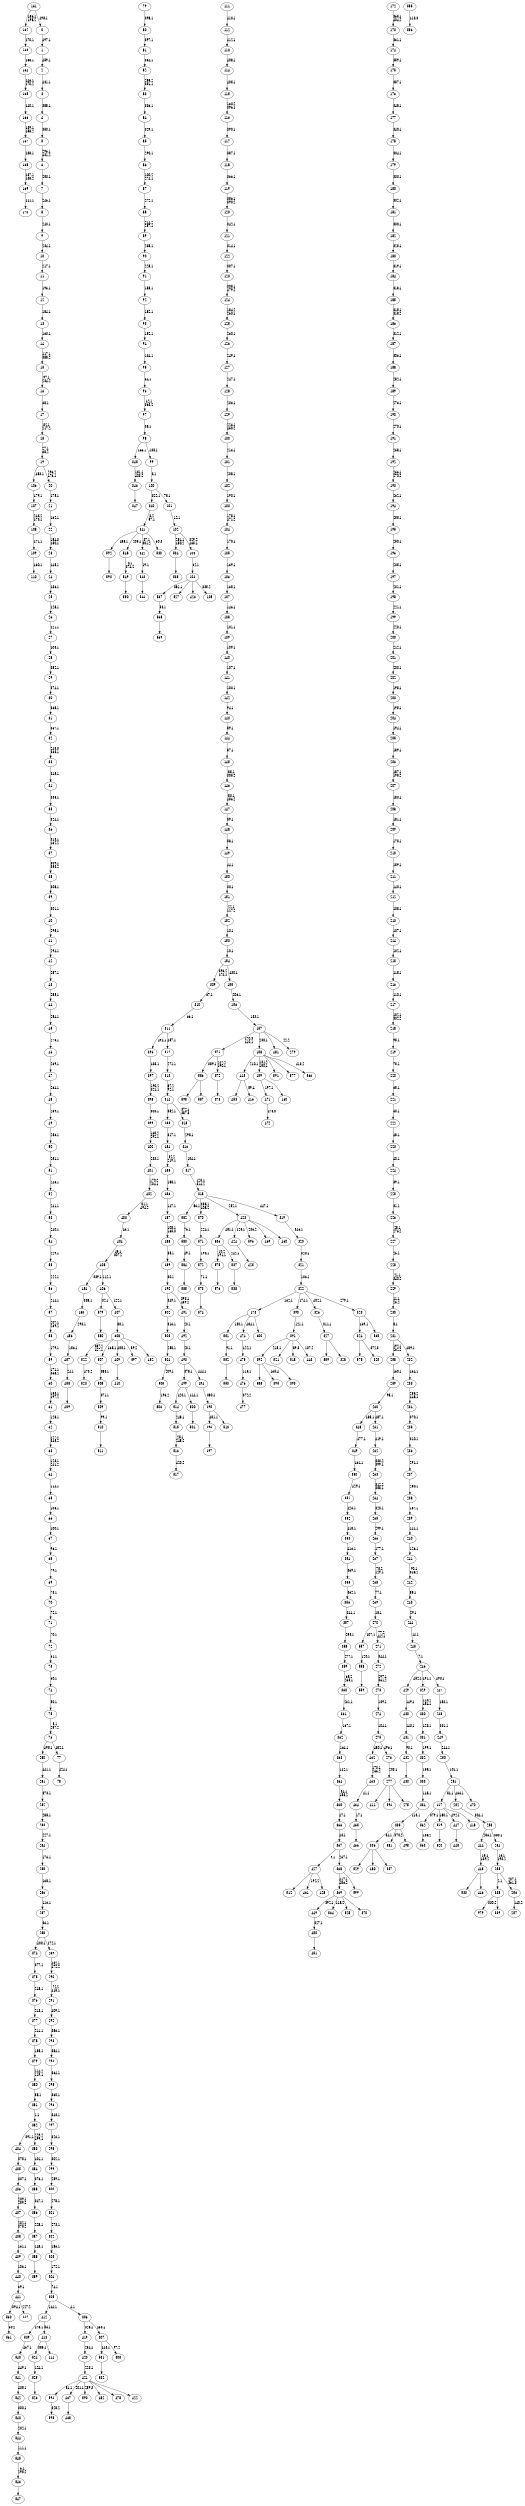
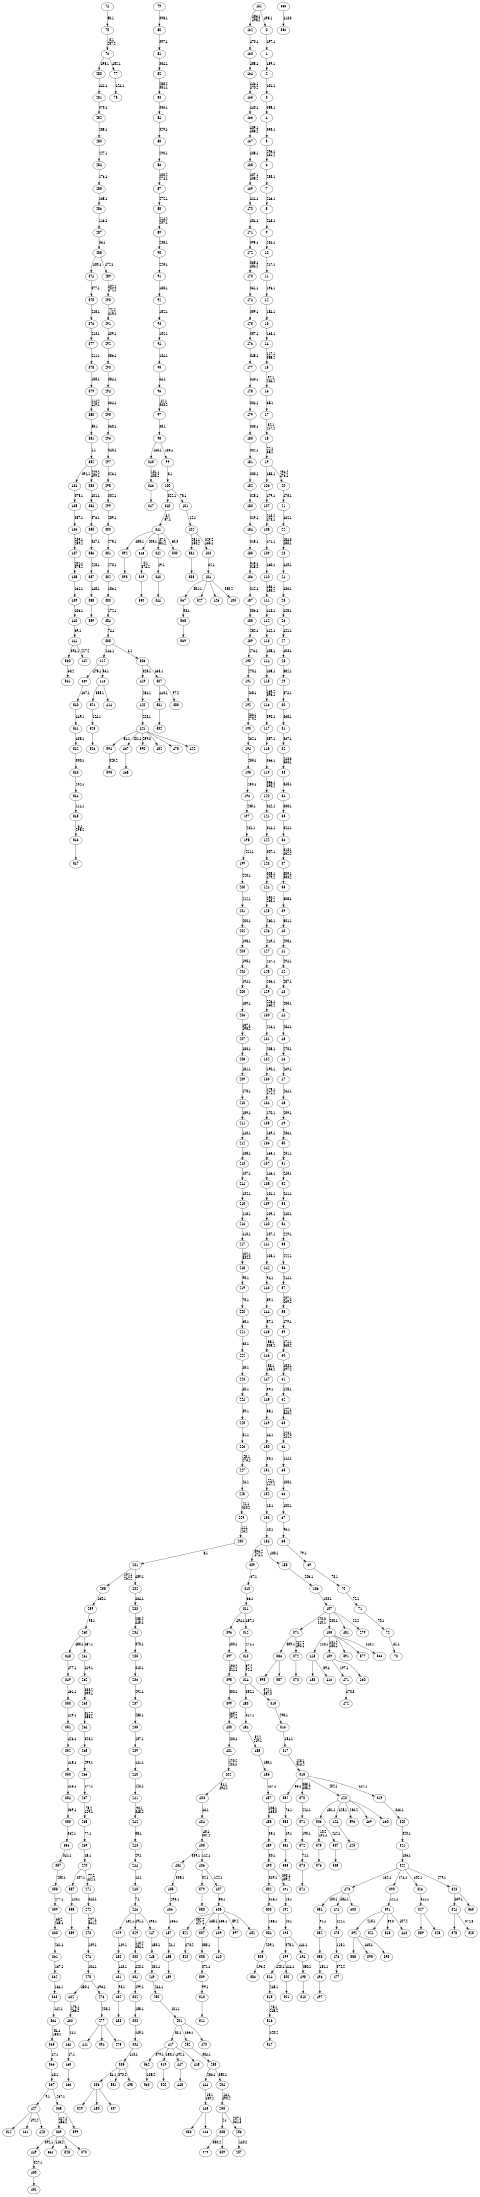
  digraph {
    fontname=Lato
    node [fontname=Lato]
    edge [fontname=Lato]
    594
    595
    592
    593
    586
    598
    587
    584
    585
    583
    582
    579
    580
    575
    576
    573
    574
    572
    571
    570
    568
    569
    567
    562
    563
    560
    561
    558
    559
    557
    555
    556
    552
    553
    551
    549
    550
    548
    546
    547
    545
    544
    543
    542
    541
    540
    539
    537
    538
    536
    534
    535
    531
    532
    525
    526
    524
    522
    523
    519
    520
    516
    517
    515
    514
    510
    511
    509
    508
    507
    505
    506
    504
    503
    502
    500
    501
    499
    496
    497
    495
    513
    494
    493
    492
    491
    490
    489
    488
    487
    486
    485
    484
    483
    476
    477
    475
    474
    473
    600
    471
    472
    467
    468
    465
    466
    464
    463
    462
    458
    459
    457
    456
    455
    454
    450
    451
    449
    447
    448
    445
    533
    446
    444
    441
    442
    440
    439
    438
    437
    436
    435
    434
    432
    433
    431
    430
    429
    427
    512
    461
    428
    424
    425
    423
    596
    469
    460
    421
    590
    482
    478
    422
    420
    419
    417
    418
    415
    453
    416
    413
    414
    412
    409
    410
    n166 [label=608]
    597
    452
    407
    406
    405
    404
    403
    402
    401
    400
    399
    398
    397
    396
    392
    588
    395
    393
    391
    521
    518
    443
    390
    388
    389
    387
    386
    385
    384
    383
    382
    381
    380
    379
    378
    377
    376
    375
    374
    372
    373
    371
    369
    564
    528
    370
    368
    599
    367
    366
    365
    364
    363
    362
    361
    360
    359
    358
    357
    356
    355
    354
    353
    352
    351
    350
    349
    348
    346
    347
    345
    343
    344
    342
    341
    530
    340
    n244 [label=979]
    338
    339
    336
    529
    480
    337
    335
    581
    498
    334
    333
    332
    331
    330
    329
    327
    589
    328
    326
    324
    578
    325
    323
    565
    322
    321
    320
    319
    318
    317
    316
    315
    314
    313
    312
    311
    310
    309
    307
    308
    306
    305
    304
    303
    302
    301
    300
    299
    298
    297
    296
    295
    294
    293
    292
    291
    290
    289
    288
    287
    286
    285
    284
    283
    282
    281
    280
    277
    411
    394
    278
    276
    275
    274
    273
    272
    271
    270
    269
    268
    267
    266
    265
    264
    263
    262
    261
    260
    259
    258
    256
    257
    255
    254
    253
    252
    251
    470
    250
    249
    248
    247
    246
    245
    244
    243
    242
    241
    240
    239
    238
    237
    236
    235
    234
    233
    232
    231
    230
    229
    228
    227
    226
    225
    224
    223
    222
    221
    220
    219
    218
    217
    216
    215
    214
    213
    212
    211
    210
    209
    208
    207
    206
    205
    204
    203
    202
    201
    200
    199
    198
    197
    196
    195
    194
    193
    192
    191
    190
    189
    188
    187
    186
    185
    184
    183
    182
    181
    180
    179
    178
    177
    176
    175
    174
    173
    172
+   171
    170
    169
    168
    167
    166
    165
    164
    163
    162
    161
    0
    159
    160
    158
    591
    577
    566
    157
    481
    279
    156
    155
    154
    153
    152
    151
    150
    149
    148
    147
    146
    145
    144
    143
    142
    141
    140
    139
    138
    137
    136
    135
    134
    133
    132
    131
    130
    129
    128
    127
    126
    125
    124
    123
    122
    121
    120
    119
    118
    117
    116
    115
    114
    113
    112
    111
    110
    109
    108
    107
    106
    104
    527
    426
    105
    103
    102
    101
    100
    99
    98
    97
    96
    95
    94
    93
    92
    91
    90
    89
    88
    87
    86
    85
    84
    83
    82
    81
    80
    79
    77
    78
    76
    75
    74
    73
    72
    71
    70
    69
    68
    67
    66
    65
    64
    63
    62
    61
    60
    59
    58
    57
    56
    55
    54
    53
    52
    51
    50
    49
    48
    47
    46
    45
    44
    43
    42
    41
    40
    39
    38
    37
    36
    35
    34
    33
    32
    31
    30
    29
    28
    27
    26
    25
    24
    23
    22
    21
    20
    19
    18
    17
    16
    15
    14
    13
    12
    11
    10
    9
    8
    7
    6
    5
    4
    3
    2
    1
    594 -> 595 [label="328,2"]
    592 -> 593
    586 -> 598
    586 -> 587
    584 -> 585
    583 -> 584 [label="49,1"]
    582 -> 583 [label="76,1"]
    579 -> 580
    575 -> 576
    573 -> 574
    572 -> 573 [label="71,1"]
    571 -> 572 [label="193,1"]
    570 -> 571 [label="224,1"]
    568 -> 569
    567 -> 568 [label="53,1"]
    562 -> 563 [label="138,2"]
    560 -> 561 [label="60,2"]
    558 -> 559
    557 -> 558 [label="120,1"]
    555 -> 556 [label="413,3"]
    552 -> 553
    551 -> 552 [label="91,1"]
    549 -> 550
    548 -> 549 [label="0,1\n374,2"]
    546 -> 547
    545 -> 546 [label="6,1\n295,2"]
    544 -> 545 [label="111,1"]
    543 -> 544 [label="232,1"]
    542 -> 543 [label="300,1"]
    541 -> 542 [label="435,1"]
    540 -> 541 [label="449,1"]
    539 -> 540 [label="467,1"]
    537 -> 538
    536 -> 575 [label="10,2\n191,1"]
    536 -> 537 [label="242,1"]
    534 -> 535
    531 -> 532
    525 -> 526
    524 -> 525 [label="124,1"]
    522 -> 523 [label="473,2"]
    519 -> 520
    516 -> 517 [label="420,2"]
    515 -> 516 [label="25,1\n248,2"]
    514 -> 515 [label="248,1"]
    510 -> 511
    509 -> 510 [label="99,1"]
    508 -> 509 [label="371,1"]
    507 -> 508 [label="383,1"]
    505 -> 506 [label="196,2"]
    504 -> 505 [label="209,1"]
    503 -> 504 [label="258,1"]
    502 -> 503 [label="316,1"]
    500 -> 501
    499 -> 514 [label="420,1"]
    499 -> 500 [label="414,1"]
    496 -> 497
-   495 -> 496 [label="451,1"]
+   553 -> 496 [label="451,1"]
    495 -> 513
    494 -> 495 [label="380,1"]
    493 -> 499 [label="378,1"]
    493 -> 494 [label="444,1"]
    492 -> 493 [label="20,1"]
    491 -> 492 [label="23,1"]
    490 -> 502 [label="349,1"]
    490 -> 491 [label="393,1\n459,2"]
    489 -> 490 [label="30,1"]
    488 -> 489 [label="35,1"]
    487 -> 488 [label="108,1\n165,3"]
    486 -> 487 [label="147,1"]
    485 -> 486 [label="188,1"]
    484 -> 485 [label="52,2\n219,1"]
    483 -> 484 [label="317,1"]
    476 -> 477 [label="372,2"]
    475 -> 476 [label="115,1"]
    474 -> 475 [label="422,1"]
    473 -> 551 [label="130,1"]
    473 -> 474 [label="484,1"]
    473 -> 600
    471 -> 472 [label="473,3"]
    467 -> 468
    465 -> 466
    464 -> 465 [label="17,1"]
    463 -> 464 [label="41,1"]
    462 -> 463 [label="173,1\n266,2"]
    458 -> 459
    457 -> 458 [label="24,1"]
    456 -> 457 [label="156,1"]
    455 -> 456 [label="293,1"]
    454 -> 455 [label="338,1"]
    450 -> 451
    449 -> 450 [label="327,1"]
    447 -> 448
    445 -> 533
    445 -> 446
    444 -> 445 [label="15,1\n439,2"]
    441 -> 560 [label="394,1"]
    441 -> 442 [label="227,2"]
    440 -> 441 [label="69,1"]
    439 -> 440 [label="106,1"]
    438 -> 439 [label="161,1"]
    437 -> 438 [label="202,1\n375,2"]
    436 -> 437 [label="239,1\n259,2"]
    435 -> 436 [label="337,1"]
    434 -> 435 [label="375,1"]
    432 -> 433
    431 -> 432 [label="93,1"]
    430 -> 431 [label="143,1"]
    429 -> 430 [label="149,1"]
    427 -> 512
    427 -> 461 [label="192,2"]
    427 -> 428
    424 -> 425
    423 -> 536 [label="481,1"]
    423 -> 424 [label="425,1"]
    423 -> 596 [label="236,2"]
    423 -> 469
    423 -> 460
    421 -> 594 [label="81,1"]
    421 -> 467 [label="201,1"]
    421 -> 590 [label="259,3"]
    421 -> 482
    421 -> 478
    421 -> 422
    420 -> 421 [label="223,1"]
    419 -> 420 [label="254,1"]
    417 -> 562 [label="379,1"]
    417 -> 519 [label="180,1"]
    417 -> 447 [label="492,1"]
    417 -> 418
    415 -> 453
    415 -> 416 [label="89,4"]
    413 -> 524 [label="385,1"]
    413 -> 414
    412 -> 539 [label="478,1"]
    412 -> 413 [label="56,1"]
    409 -> 410
    n166 -> 522 [label="387,2\n427,1"]
    n166 -> 507 [label="468,1"]
    n166 -> 409 [label="455,1"]
    n166 -> 597 [label="89,2"]
    n166 -> 452
    407 -> n166 [label="80,1"]
    406 -> 579 [label="32,1"]
    406 -> 407 [label="122,1"]
    405 -> 454 [label="339,1"]
    405 -> 406 [label="112,1"]
    404 -> 405 [label="45,1\n307,2"]
    403 -> 404 [label="46,1"]
    402 -> 403 [label="51,1\n494,2"]
    401 -> 402 [label="170,2\n204,1"]
    400 -> 401 [label="233,1"]
    399 -> 400 [label="165,2\n292,1"]
    398 -> 399 [label="303,1"]
    397 -> 398 [label="190,2\n321,1"]
    396 -> 397 [label="433,1"]
    392 -> 588
    392 -> 395 [label="165,4"]
    392 -> 393
    391 -> 392 [label="215,1"]
    391 -> 521
    391 -> 518 [label="89,3"]
    391 -> 443 [label="107,2"]
    390 -> 391 [label="121,1"]
    388 -> 389
    387 -> 388 [label="148,1"]
    386 -> 387 [label="228,1"]
    385 -> 386 [label="347,1"]
    384 -> 385 [label="376,1"]
    383 -> 384 [label="401,1"]
    382 -> 434 [label="391,1"]
    382 -> 383 [label="229,2\n499,1"]
    381 -> 382 [label="1,1"]
    380 -> 381 [label="55,1"]
    379 -> 380 [label="114,2\n119,1"]
    378 -> 379 [label="155,1"]
    377 -> 378 [label="211,1"]
    376 -> 377 [label="213,1"]
    375 -> 376 [label="218,1"]
    374 -> 375 [label="377,1"]
    372 -> 373
    371 -> 586 [label="389,1"]
    371 -> 372 [label="247,2\n490,1"]
    369 -> 449 [label="392,1"]
    369 -> 564 [label="118,2"]
    369 -> 528
    369 -> 370
    368 -> 369 [label="417,1\n486,2"]
    368 -> 599
    367 -> 427 [label="9,1"]
    367 -> 368 [label="267,1"]
    366 -> 367 [label="43,1"]
    365 -> 366 [label="47,1"]
    364 -> 365 [label="84,1\n183,2"]
    363 -> 364 [label="142,1"]
    362 -> 363 [label="164,1"]
    361 -> 362 [label="167,1"]
    360 -> 361 [label="261,1"]
    359 -> 360 [label="65,2\n265,1"]
    358 -> 359 [label="277,1"]
    357 -> 358 [label="283,1"]
    356 -> 357 [label="341,1"]
    355 -> 356 [label="362,1"]
    354 -> 355 [label="369,1"]
    353 -> 354 [label="416,1"]
    352 -> 353 [label="418,1"]
    351 -> 352 [label="426,1"]
    350 -> 351 [label="429,1"]
    349 -> 350 [label="461,1"]
    348 -> 349 [label="477,1"]
    346 -> 347
    345 -> 346 [label="151,1\n403,2"]
    343 -> 344
    342 -> 343 [label="19,1"]
    341 -> 592 [label="488,1"]
    341 -> 548 [label="205,1"]
    341 -> 342 [label="37,1\n351,2"]
    341 -> 530 [label="60,3"]
    340 -> 341 [label="3,2\n57,1"]
    338 -> n244 [label="330,2"]
    338 -> 339
    336 -> 529
    336 -> 480
    336 -> 337
    335 -> 336 [label="34,1"]
    335 -> 581 [label="370,2"]
    335 -> 498
    334 -> 335 [label="113,1"]
    333 -> 334 [label="145,1"]
    332 -> 333 [label="158,1"]
    331 -> 332 [label="199,1"]
    330 -> 331 [label="423,1"]
    329 -> 330 [label="110,2\n454,1"]
    327 -> 589
    327 -> 328
    326 -> 327 [label="311,1"]
    324 -> 578
    324 -> 325 [label="372,3"]
    323 -> 324 [label="469,1"]
    323 -> 565
    322 -> 473 [label="162,1"]
    322 -> 390 [label="174,1"]
    322 -> 326 [label="402,1"]
    322 -> 323 [label="279,1"]
    321 -> 322 [label="136,1"]
    320 -> 321 [label="320,1"]
    319 -> 320 [label="346,1"]
    318 -> 582 [label="86,1"]
    318 -> 570 [label="355,1\n408,2"]
    318 -> 423 [label="252,1"]
    318 -> 319 [label="447,1"]
    317 -> 318 [label="125,1\n314,2"]
    316 -> 317 [label="154,1"]
    315 -> 316 [label="298,1"]
    314 -> 483 [label="352,1"]
    314 -> 315 [label="372,1\n387,3"]
    313 -> 314 [label="87,2\n92,1"]
    312 -> 313 [label="271,1"]
    311 -> 396 [label="494,1"]
    311 -> 312 [label="457,1"]
    310 -> 311 [label="66,1"]
    309 -> 310 [label="67,1"]
    307 -> 531 [label="443,1"]
    307 -> 308 [label="97,2"]
    306 -> 419 [label="328,1"]
    306 -> 307 [label="463,1"]
    305 -> 412 [label="144,1"]
    305 -> 306 [label="4,1"]
    304 -> 305 [label="74,1"]
    303 -> 304 [label="172,1"]
    302 -> 303 [label="186,1"]
    301 -> 302 [label="273,1"]
    300 -> 301 [label="278,1"]
    299 -> 300 [label="289,1"]
    298 -> 299 [label="302,1"]
    297 -> 298 [label="326,1"]
    296 -> 297 [label="343,1"]
    295 -> 296 [label="360,1"]
    294 -> 295 [label="364,1"]
    293 -> 294 [label="384,1"]
    292 -> 293 [label="386,1"]
    291 -> 292 [label="409,1"]
    290 -> 291 [label="72,2\n415,1"]
    289 -> 290 [label="432,1\n472,2"]
    288 -> 374 [label="400,1"]
    288 -> 289 [label="472,1"]
    287 -> 288 [label="36,1"]
    286 -> 287 [label="116,1"]
    285 -> 286 [label="168,1"]
    284 -> 285 [label="176,1"]
    283 -> 284 [label="227,1"]
    282 -> 283 [label="288,1"]
    281 -> 282 [label="373,1"]
    280 -> 281 [label="441,1"]
    277 -> 411
    277 -> 394
    277 -> 278
    276 -> 277 [label="203,1"]
    275 -> 462 [label="480,1"]
    275 -> 276 [label="496,1"]
    274 -> 275 [label="104,1"]
    273 -> 274 [label="139,1"]
    272 -> 273 [label="297,1\n361,2"]
    271 -> 272 [label="344,1"]
    270 -> 557 [label="407,1"]
    270 -> 271 [label="77,2\n442,1"]
    269 -> 270 [label="18,1"]
    268 -> 269 [label="77,1"]
    267 -> 268 [label="75,2\n129,1"]
    266 -> 267 [label="177,1"]
    265 -> 266 [label="299,1"]
    264 -> 265 [label="323,1"]
    263 -> 264 [label="312,2\n358,1"]
    262 -> 263 [label="333,2\n399,1"]
    261 -> 262 [label="419,1"]
    260 -> 348 [label="485,1"]
    260 -> 261 [label="487,1"]
    259 -> 260 [label="98,1"]
    258 -> 259 [label="160,1"]
    256 -> 257 [label="140,2"]
    255 -> 338 [label="2,1"]
    255 -> 256 [label="237,1\n361,3"]
    254 -> 255 [label="16,1\n493,2"]
    253 -> 444 [label="286,1"]
    253 -> 254 [label="350,1"]
    252 -> 253 [label="304,1"]
    251 -> 417 [label="54,1"]
    251 -> 252 [label="466,1"]
    251 -> 470
    250 -> 251 [label="101,1"]
    249 -> 250 [label="244,1"]
    248 -> 249 [label="331,1"]
    247 -> 248 [label="453,1"]
    246 -> 429 [label="452,1"]
    246 -> 329 [label="491,1"]
    246 -> 247 [label="493,1"]
    245 -> 246 [label="7,1"]
    244 -> 245 [label="14,1"]
    243 -> 244 [label="29,1"]
    242 -> 243 [label="88,1"]
    241 -> 242 [label="90,1\n348,2"]
    240 -> 241 [label="126,1"]
    239 -> 240 [label="141,1"]
    238 -> 239 [label="157,1"]
    237 -> 238 [label="280,1"]
    236 -> 237 [label="291,1"]
    235 -> 236 [label="310,1"]
    234 -> 235 [label="370,1"]
    233 -> 234 [label="255,2\n448,1"]
    232 -> 233 [label="464,1"]
    231 -> 258 [label="192,1\n262,2"]
    231 -> 232 [label="489,1"]
    230 -> 231 [label="8,1"]
    229 -> 230 [label="11,1\n26,2"]
    228 -> 229 [label="21,1\n340,2"]
    227 -> 228 [label="26,1"]
    226 -> 227 [label="28,1\n276,2"]
    225 -> 226 [label="31,1"]
    224 -> 225 [label="39,1"]
    223 -> 224 [label="40,1"]
    222 -> 223 [label="48,1"]
    221 -> 222 [label="63,1"]
    220 -> 221 [label="65,1"]
    219 -> 220 [label="75,1"]
    218 -> 219 [label="95,1"]
    217 -> 218 [label="102,1\n332,2"]
    216 -> 217 [label="110,1"]
    215 -> 216 [label="118,1"]
    214 -> 215 [label="132,1"]
    213 -> 214 [label="137,1"]
    212 -> 213 [label="138,1"]
    211 -> 212 [label="140,1"]
    210 -> 211 [label="159,1"]
    209 -> 210 [label="175,1"]
    208 -> 209 [label="181,1"]
    207 -> 208 [label="183,1"]
    206 -> 207 [label="187,1\n195,2"]
    205 -> 206 [label="189,1"]
    204 -> 205 [label="194,1"]
    203 -> 204 [label="195,1"]
    202 -> 203 [label="198,1"]
    201 -> 202 [label="200,1"]
    200 -> 201 [label="212,1"]
    199 -> 200 [label="220,1"]
    198 -> 199 [label="221,1"]
    197 -> 198 [label="231,1"]
    196 -> 197 [label="235,1"]
    195 -> 196 [label="250,1"]
    194 -> 195 [label="255,1"]
    193 -> 194 [label="262,1"]
    192 -> 193 [label="266,1\n270,2"]
    191 -> 192 [label="268,1"]
    190 -> 191 [label="270,1"]
    189 -> 190 [label="276,1"]
    188 -> 189 [label="282,1"]
    187 -> 188 [label="306,1"]
    186 -> 187 [label="312,1"]
    185 -> 186 [label="315,1\n318,2"]
    184 -> 185 [label="318,1"]
    183 -> 184 [label="319,1"]
    182 -> 183 [label="325,1"]
    181 -> 182 [label="330,1"]
    180 -> 181 [label="332,1"]
    179 -> 180 [label="333,1"]
    178 -> 179 [label="334,1"]
    177 -> 178 [label="340,1"]
    176 -> 177 [label="348,1"]
    175 -> 176 [label="357,1"]
    174 -> 175 [label="359,1"]
    173 -> 174 [label="361,1"]
    172 -> 173 [label="365,1\n404,2"]
+   171 -> 172 [label="395,1"]
+   170 -> 171 [label="404,1"]
    169 -> 170 [label="411,1"]
    168 -> 169 [label="437,1\n438,2"]
    167 -> 168 [label="438,1"]
    166 -> 167 [label="439,1\n458,2"]
    165 -> 166 [label="440,1"]
    164 -> 165 [label="446,1\n470,2"]
    163 -> 164 [label="458,1"]
    162 -> 163 [label="470,1"]
    161 -> 162 [label="486,1\n498,2"]
    161 -> 0 [label="498,1"]
    0 -> 1 [label="497,1"]
    159 -> 471 [label="197,1"]
    159 -> 160
    158 -> 415 [label="210,1"]
    158 -> 159 [label="131,2\n150,1"]
    158 -> 591
    158 -> 577
    158 -> 566 [label="413,2"]
    157 -> 371 [label="170,3\n410,1"]
    157 -> 158 [label="230,1"]
    157 -> 481
    157 -> 279 [label="22,2"]
    156 -> 157 [label="133,1"]
    155 -> 156 [label="206,1"]
    154 -> 309 [label="396,2\n474,1"]
    154 -> 155 [label="430,1"]
    153 -> 154 [label="10,1"]
    152 -> 153 [label="13,1"]
    151 -> 152 [label="22,1\n117,2"]
    150 -> 151 [label="33,1"]
    149 -> 150 [label="44,1"]
    148 -> 149 [label="58,1"]
    147 -> 148 [label="59,1"]
    146 -> 147 [label="83,1\n456,2"]
    145 -> 146 [label="85,1\n305,2"]
    144 -> 145 [label="87,1"]
    143 -> 144 [label="89,1"]
    142 -> 143 [label="94,1"]
    141 -> 142 [label="103,1"]
    140 -> 141 [label="107,1"]
    139 -> 140 [label="109,1"]
    138 -> 139 [label="131,1"]
    137 -> 138 [label="146,1"]
    136 -> 137 [label="165,1"]
    135 -> 136 [label="169,1"]
    134 -> 135 [label="170,1"]
    133 -> 134 [label="178,1\n471,2"]
    132 -> 133 [label="190,1"]
    131 -> 132 [label="208,1"]
    130 -> 131 [label="216,1"]
    129 -> 130 [label="226,1\n460,2"]
    128 -> 129 [label="236,1"]
    127 -> 128 [label="247,1"]
    126 -> 127 [label="249,1"]
    125 -> 126 [label="260,1"]
    124 -> 125 [label="184,2\n263,1"]
    123 -> 124 [label="305,1\n479,2"]
    122 -> 123 [label="307,1"]
    121 -> 122 [label="314,1"]
    120 -> 121 [label="342,1"]
    119 -> 120 [label="356,1\n390,2"]
    118 -> 119 [label="366,1"]
    117 -> 118 [label="387,1"]
    116 -> 117 [label="390,1"]
    115 -> 116 [label="163,2\n396,1"]
    114 -> 115 [label="405,1"]
    113 -> 114 [label="408,1"]
    112 -> 113 [label="412,1"]
    111 -> 112 [label="413,1"]
+   110 -> 111 [label="456,1\n483,2"]
    109 -> 110 [label="460,1"]
    108 -> 109 [label="471,1"]
    107 -> 108 [label="243,2\n473,1"]
    106 -> 107 [label="479,1"]
    104 -> 567 [label="381,1"]
    104 -> 527
    104 -> 426
    104 -> 105 [label="335,2"]
    103 -> 104 [label="62,1"]
    102 -> 534 [label="281,1\n450,2"]
    102 -> 103 [label="329,2\n465,1"]
    101 -> 102 [label="12,1"]
    100 -> 340 [label="322,1"]
    100 -> 101 [label="78,1"]
    99 -> 100 [label="3,1"]
    98 -> 345 [label="166,1"]
    98 -> 99 [label="135,1"]
    97 -> 98 [label="38,1"]
    96 -> 97 [label="42,1\n363,2"]
    95 -> 96 [label="64,1"]
    94 -> 95 [label="134,1"]
    93 -> 94 [label="152,1"]
    92 -> 93 [label="182,1"]
    91 -> 92 [label="185,1"]
    90 -> 91 [label="225,1"]
    89 -> 90 [label="238,1"]
    88 -> 89 [label="214,2\n257,1"]
    87 -> 88 [label="272,1"]
    86 -> 87 [label="100,2\n274,1"]
    85 -> 86 [label="290,1"]
    84 -> 85 [label="329,1"]
    83 -> 84 [label="336,1"]
    82 -> 83 [label="285,2\n351,1"]
    81 -> 82 [label="354,1"]
    80 -> 81 [label="397,1"]
    79 -> 80 [label="398,1"]
    77 -> 78 [label="424,1"]
    76 -> 280 [label="495,1"]
    76 -> 77 [label="482,1"]
    75 -> 76 [label="5,1\n287,2"]
    74 -> 75 [label="50,1"]
-   73 -> 74 [label="60,1"]
    72 -> 73 [label="61,1"]
    71 -> 72 [label="70,1"]
    70 -> 71 [label="72,1"]
    69 -> 70 [label="73,1"]
    68 -> 69 [label="79,1"]
    67 -> 68 [label="96,1"]
    66 -> 67 [label="100,1"]
    65 -> 66 [label="105,1"]
    64 -> 65 [label="114,1"]
    63 -> 64 [label="123,1\n241,2"]
    62 -> 63 [label="127,1\n345,2"]
    61 -> 62 [label="128,1"]
    60 -> 61 [label="153,1\n497,2"]
    59 -> 60 [label="171,1\n368,2"]
    58 -> 59 [label="179,1"]
    57 -> 58 [label="207,1\n269,2"]
    56 -> 57 [label="214,1"]
    55 -> 56 [label="222,1"]
    54 -> 55 [label="229,1"]
    53 -> 54 [label="240,1"]
    52 -> 53 [label="241,1"]
    51 -> 52 [label="245,1"]
    50 -> 51 [label="251,1"]
    49 -> 50 [label="256,1"]
    48 -> 49 [label="259,1"]
    47 -> 48 [label="264,1"]
    46 -> 47 [label="269,1"]
    45 -> 46 [label="275,1"]
    44 -> 45 [label="284,1"]
    43 -> 44 [label="285,1"]
    42 -> 43 [label="287,1"]
    41 -> 42 [label="294,1"]
    40 -> 41 [label="295,1"]
    39 -> 40 [label="301,1"]
    38 -> 39 [label="308,1"]
    37 -> 38 [label="309,1\n353,2"]
    36 -> 37 [label="313,1\n462,2"]
    35 -> 36 [label="324,1"]
    34 -> 35 [label="335,1"]
    33 -> 34 [label="345,1"]
    32 -> 33 [label="243,3\n363,1"]
    31 -> 32 [label="367,1"]
    30 -> 31 [label="368,1"]
    29 -> 30 [label="374,1"]
    28 -> 29 [label="382,1"]
    27 -> 28 [label="403,1"]
    26 -> 27 [label="421,1"]
    25 -> 26 [label="428,1"]
    24 -> 25 [label="436,1"]
    23 -> 24 [label="445,1"]
    22 -> 23 [label="184,3\n450,1"]
    21 -> 22 [label="462,1"]
    20 -> 21 [label="475,1"]
    19 -> 106 [label="483,1"]
    19 -> 20 [label="296,2\n476,1"]
    18 -> 19 [label="27,1\n68,2"]
    17 -> 18 [label="52,1\n217,2"]
    16 -> 17 [label="68,1"]
    15 -> 16 [label="97,1\n234,2"]
    14 -> 15 [label="117,1\n388,2"]
    13 -> 14 [label="163,1"]
    12 -> 13 [label="184,1"]
    11 -> 12 [label="196,1"]
    10 -> 11 [label="217,1"]
    9 -> 10 [label="234,1"]
    8 -> 9 [label="243,1"]
    7 -> 8 [label="246,1"]
    6 -> 7 [label="253,1"]
    5 -> 6 [label="296,1\n431,2"]
    4 -> 5 [label="353,1"]
    3 -> 4 [label="388,1"]
    2 -> 3 [label="431,1"]
    1 -> 2 [label="459,1"]
  }
